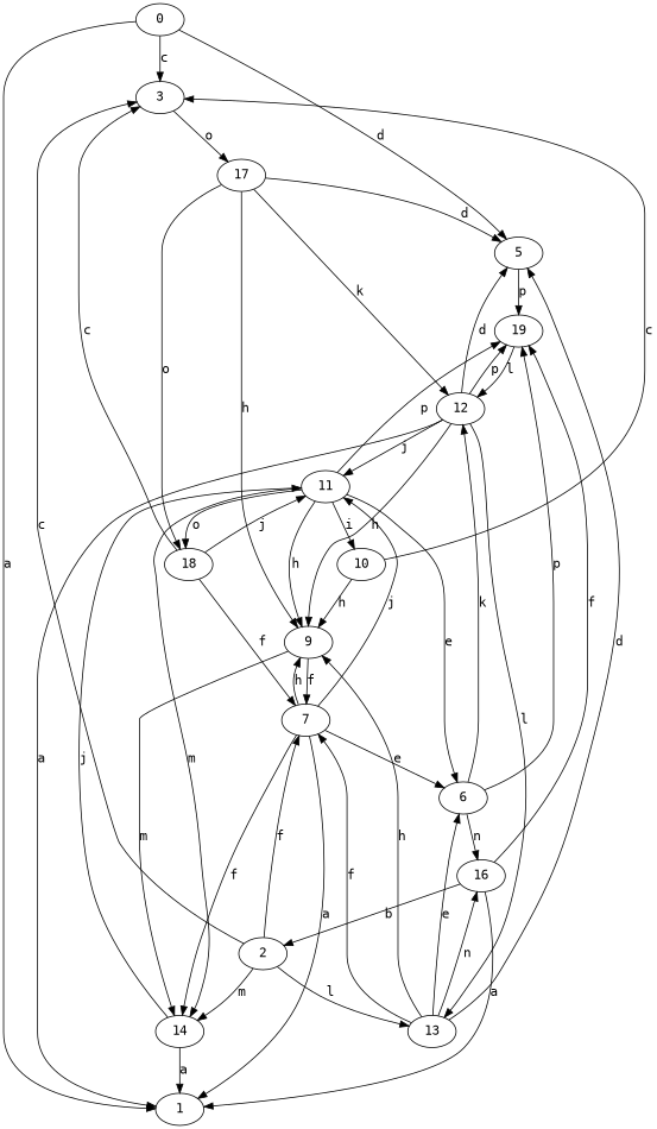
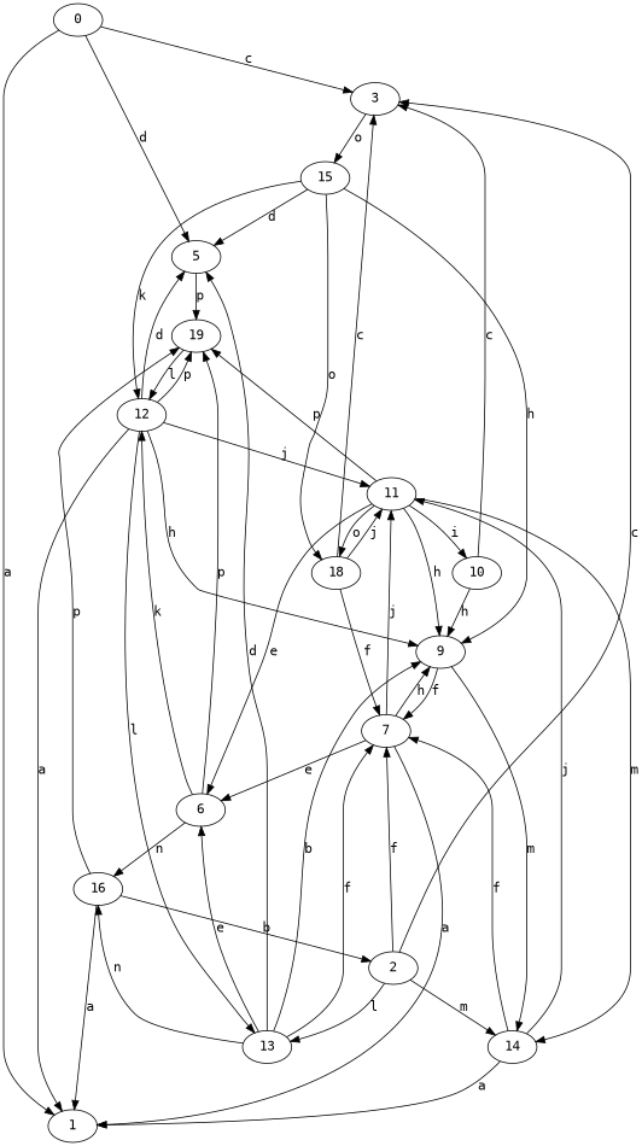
  strict digraph {
    fontname="DejaVu Sans Mono"
    node [fontname="DejaVu Sans Mono"]
    edge [fontname="DejaVu Sans Mono"]
    0
    1
    3
    5
-   17
+   17 [label=15]
    19
    2
    7
    13
    14
    6
    9
    11
    16
    12
    18
    10
    0 -> 1 [label=a]
    0 -> 3 [label=c]
    0 -> 5 [label=d]
    3 -> 17 [label=o]
    5 -> 19 [label=p]
    17 -> 5 [label=d]
    17 -> 9 [label=h]
    17 -> 12 [label=k]
    17 -> 18 [label=o]
    19 -> 12 [label=l]
    2 -> 3 [label=c]
    2 -> 7 [label=f]
    2 -> 13 [label=l]
    2 -> 14 [label=m]
    7 -> 1 [label=a]
    7 -> 6 [label=e]
    7 -> 9 [label=h]
    7 -> 11 [label=j]
    13 -> 5 [label=d]
    13 -> 7 [label=f]
    13 -> 6 [label=e]
-   13 -> 9 [label=h]
+   13 -> 9 [label=b]
    13 -> 16 [label=n]
    14 -> 1 [label=a]
-   7 -> 14 [label=f]
+   14 -> 7 [label=f]
    14 -> 11 [label=j]
    6 -> 19 [label=p]
    6 -> 16 [label=n]
    6 -> 12 [label=k]
    9 -> 7 [label=f]
    9 -> 14 [label=m]
    11 -> 19 [label=p]
    11 -> 14 [label=m]
    11 -> 6 [label=e]
    11 -> 9 [label=h]
    11 -> 18 [label=o]
    11 -> 10 [label=i]
    16 -> 1 [label=a]
-   16 -> 19 [label=f]
+   16 -> 19 [label=p]
    16 -> 2 [label=b]
    12 -> 1 [label=a]
    12 -> 5 [label=d]
    12 -> 19 [label=p]
    12 -> 13 [label=l]
    12 -> 9 [label=h]
    12 -> 11 [label=j]
    18 -> 3 [label=c]
    18 -> 7 [label=f]
    18 -> 11 [label=j]
    10 -> 3 [label=c]
    10 -> 9 [label=h]
  }
